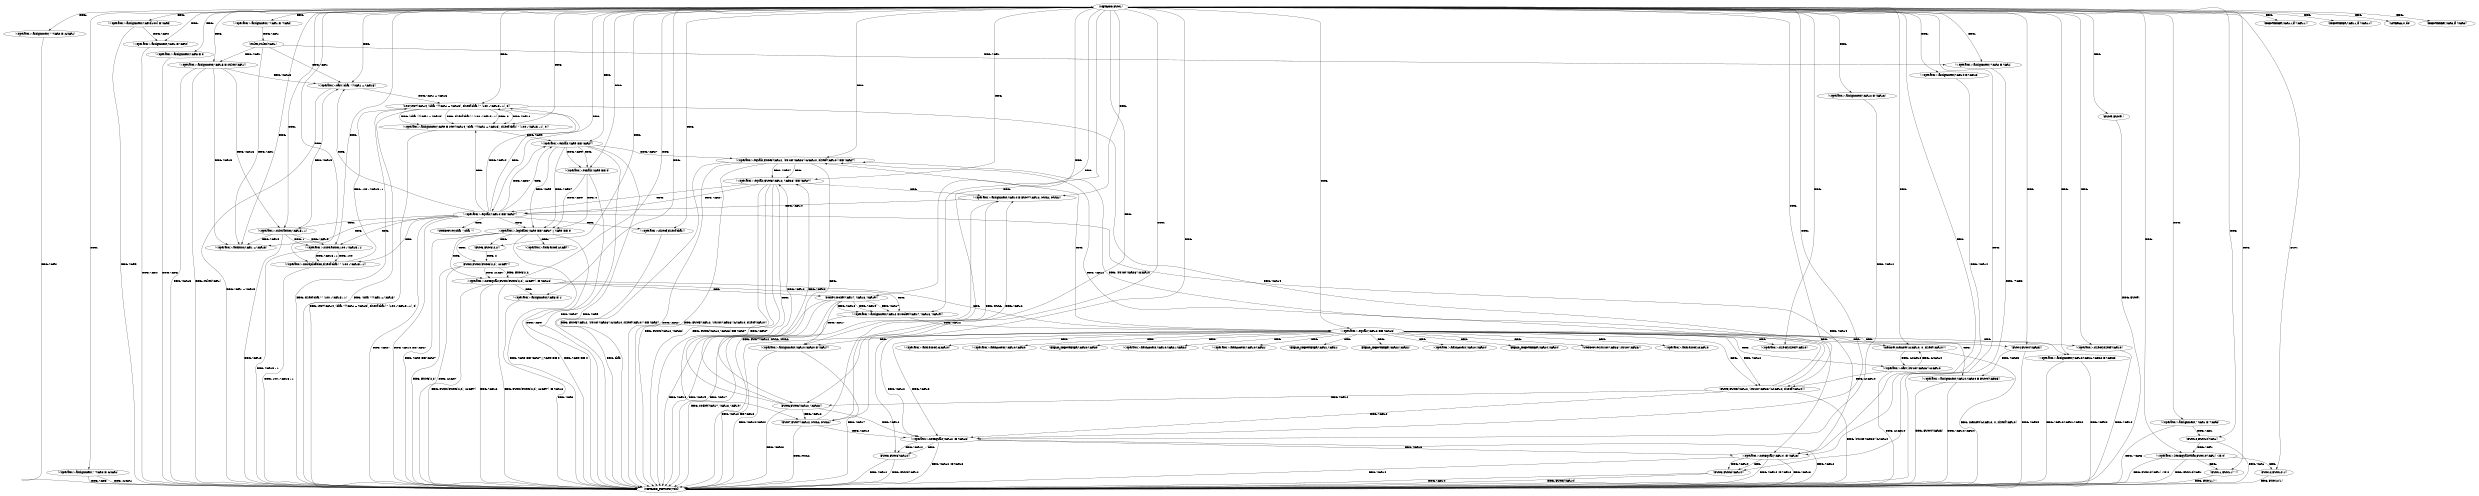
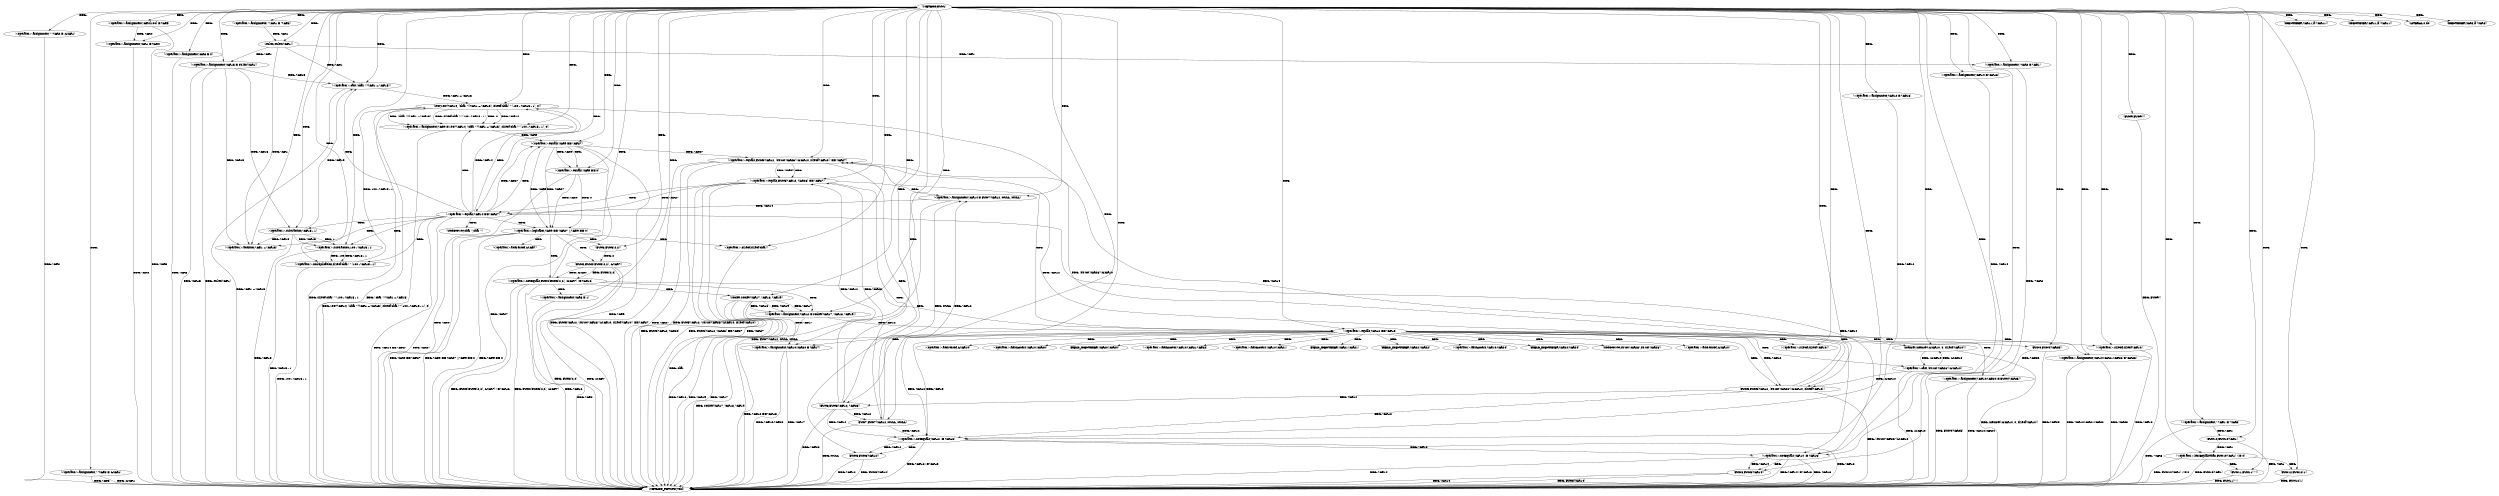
  digraph {
    n1 [label="(METHOD,FUN1)"]
    n2 [label="(<operator>.assignment,* *VAR2 = &VAR1)"]
    n3 [label="(<operator>.assignment,* *VAR3 = &VAR1)"]
    n4 [label="(<operator>.assignment,VAR4[100] = VAR5)"]
    n5 [label="(<operator>.assignment,VAR1 = VAR4)"]
    n6 [label="(<operator>.assignment,* VAR1 = *VAR2)"]
    n7 [label="(<operator>.assignment,VAR8 = 0)"]
    n8 [label="(<operator>.assignment,VAR12 = VAR13)"]
    n9 [label="(<operator>.assignment,VAR14 = VAR13)"]
    n10 [label="(<operator>.assignment,VAR15 = strlen(VAR1))"]
    n11 [label="(strlen,strlen(VAR1))"]
    n12 [label="(FUN3,FUN3(2,2))"]
    n13 [label="(<operator>.assignment,VAR8 = 1)"]
    n14 [label="(<operator>.assignment,VAR12 = socket(VAR17, VAR18, VAR19))"]
    n15 [label="(socket,socket(VAR17, VAR18, VAR19))"]
    n16 [label="(<operator>.equals,VAR12 == VAR13)"]
    n17 [label="(memset,memset(&VAR10, 0, sizeof(VAR10)))"]
    n18 [label="(<operator>.sizeOf,sizeof(VAR10))"]
    n19 [label="(<operator>.assignment,VAR10.VAR20 = VAR17)"]
    n20 [label="(<operator>.assignment,VAR10.VAR21.VAR22 = VAR23)"]
    n21 [label="(FUN4,FUN4(VAR25))"]
    n22 [label="(<operator>.equals,FUN5(VAR12, (struct VAR26*)&VAR10, sizeof(VAR10)) == VAR27)"]
    n23 [label="(FUN5,FUN5(VAR12, (struct VAR26*)&VAR10, sizeof(VAR10)))"]
    n24 [label="(<operator>.sizeOf,sizeof(VAR10))"]
    n25 [label="(<operator>.equals,FUN6(VAR12, VAR28) == VAR27)"]
    n26 [label="(FUN6,FUN6(VAR12, VAR28))"]
    n27 [label="(<operator>.assignment,VAR14 = FUN7(VAR12, NULL, NULL))"]
    n28 [label="(FUN7,FUN7(VAR12, NULL, NULL))"]
    n29 [label="(<operator>.equals,VAR14 == VAR27)"]
    n30 [label="(<operator>.assignment,VAR9 = recv(VAR14, (char *)(VAR1 + VAR15), sizeof(char) * (100 - VAR15 - 1), 0))"]
    n31 [label="(recv,recv(VAR14, (char *)(VAR1 + VAR15), sizeof(char) * (100 - VAR15 - 1), 0))"]
    n32 [label="(<operator>.cast,(char *)(VAR1 + VAR15))"]
    n33 [label="(<operator>.addition,VAR1 + VAR15)"]
    n34 [label="(<operator>.multiplication,sizeof(char) * (100 - VAR15 - 1))"]
    n35 [label="(<operator>.sizeOf,sizeof(char))"]
    n36 [label="(<operator>.subtraction,100 - VAR15 - 1)"]
    n37 [label="(<operator>.subtraction,VAR15 - 1)"]
    n38 [label="(<operator>.equals,VAR9 == VAR27)"]
    n39 [label="(<operator>.equals,VAR9 == 0)"]
    n40 [label="(IDENTIFIER,VAR11,if (VAR11))"]
    n41 [label="(IDENTIFIER,VAR11,if (VAR11))"]
    n42 [label="(LITERAL,0,do)"]
    n43 [label="(<operator>.notEquals,VAR12 != VAR13)"]
    n44 [label="(FUN8,FUN8(VAR12))"]
    n45 [label="(<operator>.notEquals,VAR14 != VAR13)"]
    n46 [label="(FUN8,FUN8(VAR14))"]
    n47 [label="(IDENTIFIER,VAR8,if (VAR8))"]
    n48 [label="(FUN9,FUN9())"]
    n49 [label="(<operator>.assignment,*VAR2 = VAR1)"]
    n50 [label="(<operator>.assignment,* VAR1 = *VAR3)"]
    n51 [label="(<operator>.lessEqualsThan,FUN10(VAR1) <= 0)"]
    n52 [label="(FUN10,FUN10(VAR1))"]
    n53 [label="(FUN11,FUN11(\"\"))"]
    n54 [label="(FUN12,FUN12(1))"]
    n55 [label="(METHOD_RETURN,void)"]
    n56 [label="(<operator>.notEquals,FUN2(FUN3(2,2), &VAR7) != VAR16)"]
    n57 [label="(FUN2,FUN2(FUN3(2,2), &VAR7))"]
    n58 [label="(<operator>.assignment,VAR10.VAR24 = FUN4(VAR25))"]
    n59 [label="(<operator>.cast,(struct VAR26*)&VAR10)"]
    n60 [label="(<operator>.addressOf,&VAR10)"]
    n61 [label="(<operator>.fieldAccess,VAR10.VAR20)"]
    n62 [label="(FIELD_IDENTIFIER,VAR20,VAR20)"]
    n63 [label="(<operator>.fieldAccess,VAR10.VAR21.VAR22)"]
    n64 [label="(<operator>.fieldAccess,VAR10.VAR21)"]
    n65 [label="(FIELD_IDENTIFIER,VAR21,VAR21)"]
    n66 [label="(FIELD_IDENTIFIER,VAR22,VAR22)"]
    n67 [label="(<operator>.fieldAccess,VAR10.VAR24)"]
    n68 [label="(FIELD_IDENTIFIER,VAR24,VAR24)"]
    n69 [label="(UNKNOWN,struct VAR26*,struct VAR26*)"]
    n70 [label="(<operator>.addressOf,&VAR10)"]
    n71 [label="(<operator>.logicalOr,VAR9 == VAR27 || VAR9 == 0)"]
    n72 [label="(UNKNOWN,char *,char *)"]
    n73 [label="(<operator>.addressOf,&VAR7)"]
    n1 -> n2 [label="DDG: "]
    n1 -> n3 [label="DDG: "]
    n1 -> n4 [label="DDG: "]
    n1 -> n5 [label="DDG: "]
    n1 -> n6 [label="DDG: "]
    n1 -> n7 [label="DDG: "]
    n1 -> n8 [label="DDG: "]
    n1 -> n9 [label="DDG: "]
    n1 -> n10 [label="DDG: "]
+   n1 -> n11 [label="DDG: "]
    n1 -> n12 [label="DDG: "]
    n1 -> n13 [label="DDG: "]
    n1 -> n14 [label="DDG: "]
    n1 -> n15 [label="DDG: "]
    n1 -> n16 [label="DDG: "]
    n1 -> n17 [label="DDG: "]
    n1 -> n18 [label="DDG: "]
    n1 -> n19 [label="DDG: "]
    n1 -> n20 [label="DDG: "]
    n1 -> n21 [label="DDG: "]
    n1 -> n22 [label="DDG: "]
    n1 -> n23 [label="DDG: "]
    n1 -> n24 [label="DDG: "]
    n1 -> n25 [label="DDG: "]
    n1 -> n26 [label="DDG: "]
    n1 -> n27 [label="DDG: "]
    n1 -> n28 [label="DDG: "]
    n1 -> n29 [label="DDG: "]
    n1 -> n30 [label="DDG: "]
    n1 -> n31 [label="DDG: "]
    n1 -> n32 [label="DDG: "]
    n1 -> n33 [label="DDG: "]
    n1 -> n34 [label="DDG: "]
    n1 -> n35 [label="DDG: "]
    n1 -> n36 [label="DDG: "]
    n1 -> n37 [label="DDG: "]
    n1 -> n38 [label="DDG: "]
    n1 -> n39 [label="DDG: "]
    n1 -> n40 [label="DDG: "]
    n1 -> n41 [label="DDG: "]
    n1 -> n42 [label="DDG: "]
    n1 -> n43 [label="DDG: "]
    n1 -> n44 [label="DDG: "]
    n1 -> n45 [label="DDG: "]
    n1 -> n46 [label="DDG: "]
    n1 -> n47 [label="DDG: "]
    n1 -> n48 [label="DDG: "]
    n1 -> n49 [label="DDG: "]
    n1 -> n50 [label="DDG: "]
    n1 -> n51 [label="DDG: "]
    n1 -> n52 [label="DDG: "]
    n1 -> n53 [label="DDG: "]
-   n1 -> n54 [label="FUN: "]
+   n1 -> n54 [label="DDG: "]
    n2 -> n55 [label="DDG: VAR2"]
    n3 -> n55 [label="DDG: VAR3"]
    n3 -> n55 [label="DDG: &VAR1"]
    n4 -> n5 [label="DDG: VAR4"]
    n4 -> n55 [label="DDG: VAR5"]
    n5 -> n55 [label="DDG: VAR4"]
    n6 -> n11 [label="DDG: VAR1"]
    n7 -> n55 [label="DDG: VAR8"]
    n8 -> n43 [label="DDG: VAR12"]
    n9 -> n45 [label="DDG: VAR14"]
    n10 -> n32 [label="DDG: VAR15"]
    n10 -> n33 [label="DDG: VAR15"]
    n10 -> n37 [label="DDG: VAR15"]
    n10 -> n55 [label="DDG: VAR15"]
    n10 -> n55 [label="DDG: strlen(VAR1)"]
    n11 -> n10 [label="DDG: VAR1"]
    n11 -> n32 [label="DDG: VAR1"]
    n11 -> n33 [label="DDG: VAR1"]
    n11 -> n49 [label="DDG: VAR1"]
    n12 -> n57 [label="DDG: 2"]
    n13 -> n55 [label="DDG: VAR8"]
    n14 -> n16 [label="DDG: VAR12"]
    n14 -> n55 [label="DDG: socket(VAR17, VAR18, VAR19)"]
    n15 -> n14 [label="DDG: VAR17"]
    n15 -> n14 [label="DDG: VAR18"]
    n15 -> n14 [label="DDG: VAR19"]
    n15 -> n19 [label="DDG: VAR17"]
    n15 -> n55 [label="DDG: VAR18"]
    n15 -> n55 [label="DDG: VAR19"]
    n15 -> n55 [label="DDG: VAR17"]
    n16 -> n17 [label="CDG: "]
    n16 -> n18 [label="CDG: "]
    n16 -> n19 [label="CDG: "]
    n16 -> n20 [label="CDG: "]
    n16 -> n21 [label="CDG: "]
    n16 -> n22 [label="CDG: "]
    n16 -> n23 [label="DDG: VAR12"]
    n16 -> n23 [label="CDG: "]
    n16 -> n24 [label="CDG: "]
    n16 -> n43 [label="DDG: VAR12"]
    n16 -> n43 [label="DDG: VAR13"]
    n16 -> n55 [label="DDG: VAR12 == VAR13"]
    n16 -> n58 [label="CDG: "]
    n16 -> n59 [label="CDG: "]
    n16 -> n60 [label="CDG: "]
    n16 -> n61 [label="CDG: "]
    n16 -> n62 [label="CDG: "]
    n16 -> n63 [label="CDG: "]
    n16 -> n64 [label="CDG: "]
    n16 -> n65 [label="CDG: "]
    n16 -> n66 [label="CDG: "]
    n16 -> n67 [label="CDG: "]
    n16 -> n68 [label="CDG: "]
    n16 -> n69 [label="CDG: "]
    n16 -> n70 [label="CDG: "]
    n17 -> n55 [label="DDG: memset(&VAR10, 0, sizeof(VAR10))"]
    n17 -> n59 [label="DDG: &VAR10"]
    n19 -> n55 [label="DDG: VAR17"]
    n19 -> n55 [label="DDG: VAR10.VAR20"]
    n20 -> n55 [label="DDG: VAR10.VAR21.VAR22"]
    n20 -> n55 [label="DDG: VAR23"]
    n21 -> n55 [label="DDG: VAR25"]
    n21 -> n58 [label="DDG: VAR25"]
    n22 -> n25 [label="DDG: VAR27"]
    n22 -> n25 [label="CDG: "]
    n22 -> n26 [label="CDG: "]
    n22 -> n55 [label="DDG: FUN5(VAR12, (struct VAR26*)&VAR10, sizeof(VAR10)) == VAR27"]
    n22 -> n55 [label="DDG: VAR27"]
    n22 -> n55 [label="DDG: FUN5(VAR12, (struct VAR26*)&VAR10, sizeof(VAR10))"]
    n23 -> n22 [label="DDG: VAR12"]
    n23 -> n22 [label="DDG: (struct VAR26*)&VAR10"]
    n23 -> n26 [label="DDG: VAR12"]
    n23 -> n43 [label="DDG: VAR12"]
    n23 -> n55 [label="DDG: (struct VAR26*)&VAR10"]
    n24 -> n55 [label="DDG: VAR10"]
    n25 -> n27 [label="CDG: "]
    n25 -> n28 [label="CDG: "]
    n25 -> n29 [label="DDG: VAR27"]
    n25 -> n29 [label="CDG: "]
    n25 -> n55 [label="DDG: FUN6(VAR12, VAR28) == VAR27"]
    n25 -> n55 [label="DDG: VAR27"]
    n25 -> n55 [label="DDG: FUN6(VAR12, VAR28)"]
    n26 -> n25 [label="DDG: VAR12"]
    n26 -> n25 [label="DDG: VAR28"]
    n26 -> n28 [label="DDG: VAR12"]
    n26 -> n43 [label="DDG: VAR12"]
    n26 -> n55 [label="DDG: VAR28"]
    n27 -> n29 [label="DDG: VAR14"]
    n27 -> n55 [label="DDG: FUN7(VAR12, NULL, NULL)"]
    n28 -> n27 [label="DDG: VAR12"]
    n28 -> n27 [label="DDG: NULL"]
    n28 -> n43 [label="DDG: VAR12"]
    n28 -> n55 [label="DDG: NULL"]
    n29 -> n30 [label="CDG: "]
    n29 -> n31 [label="DDG: VAR14"]
    n29 -> n31 [label="CDG: "]
    n29 -> n32 [label="CDG: "]
    n29 -> n33 [label="CDG: "]
    n29 -> n34 [label="CDG: "]
-   n29 -> n35 [label="CDG: "]
+   n71 -> n35 [label="CDG: "]
    n29 -> n36 [label="CDG: "]
    n29 -> n37 [label="CDG: "]
    n29 -> n38 [label="DDG: VAR27"]
    n29 -> n38 [label="CDG: "]
    n29 -> n45 [label="DDG: VAR14"]
    n29 -> n55 [label="DDG: VAR14 == VAR27"]
    n29 -> n55 [label="DDG: VAR27"]
    n29 -> n71 [label="CDG: "]
    n29 -> n72 [label="CDG: "]
    n30 -> n38 [label="DDG: VAR9"]
    n30 -> n55 [label="DDG: recv(VAR14, (char *)(VAR1 + VAR15), sizeof(char) * (100 - VAR15 - 1), 0)"]
    n31 -> n30 [label="DDG: VAR14"]
    n31 -> n30 [label="DDG: (char *)(VAR1 + VAR15)"]
    n31 -> n30 [label="DDG: sizeof(char) * (100 - VAR15 - 1)"]
    n31 -> n30 [label="DDG: 0"]
    n31 -> n45 [label="DDG: VAR14"]
    n31 -> n55 [label="DDG: (char *)(VAR1 + VAR15)"]
    n31 -> n55 [label="DDG: sizeof(char) * (100 - VAR15 - 1)"]
    n32 -> n31 [label="DDG: VAR1 + VAR15"]
    n32 -> n55 [label="DDG: VAR1 + VAR15"]
    n34 -> n31 [label="DDG: 100 - VAR15 - 1"]
    n34 -> n55 [label="DDG: 100 - VAR15 - 1"]
    n35 -> n55 [label="DDG: char"]
    n36 -> n34 [label="DDG: 100"]
    n36 -> n34 [label="DDG: VAR15 - 1"]
    n36 -> n55 [label="DDG: VAR15 - 1"]
    n37 -> n32 [label="DDG: VAR15"]
    n37 -> n33 [label="DDG: VAR15"]
    n37 -> n36 [label="DDG: VAR15"]
    n37 -> n36 [label="DDG: 1"]
    n37 -> n55 [label="DDG: VAR15"]
    n38 -> n22 [label="DDG: VAR27"]
    n38 -> n39 [label="DDG: VAR9"]
    n38 -> n39 [label="CDG: "]
    n38 -> n55 [label="DDG: VAR27"]
    n38 -> n55 [label="DDG: VAR9"]
    n38 -> n71 [label="DDG: VAR9"]
    n38 -> n71 [label="DDG: VAR27"]
    n39 -> n55 [label="DDG: VAR9"]
    n39 -> n71 [label="DDG: VAR9"]
    n39 -> n71 [label="DDG: 0"]
    n43 -> n44 [label="DDG: VAR12"]
    n43 -> n44 [label="CDG: "]
    n43 -> n45 [label="DDG: VAR13"]
    n43 -> n55 [label="DDG: VAR12 != VAR13"]
    n43 -> n55 [label="DDG: VAR12"]
    n44 -> n55 [label="DDG: VAR12"]
    n44 -> n55 [label="DDG: FUN8(VAR12)"]
    n45 -> n46 [label="DDG: VAR14"]
    n45 -> n46 [label="CDG: "]
    n45 -> n55 [label="DDG: VAR14 != VAR13"]
    n45 -> n55 [label="DDG: VAR13"]
    n45 -> n55 [label="DDG: VAR14"]
    n46 -> n55 [label="DDG: FUN8(VAR14)"]
    n46 -> n55 [label="DDG: VAR14"]
    n48 -> n55 [label="DDG: FUN9()"]
    n49 -> n55 [label="DDG: *VAR2"]
    n50 -> n52 [label="DDG: VAR1"]
    n50 -> n55 [label="DDG: *VAR3"]
    n51 -> n53 [label="CDG: "]
    n51 -> n54 [label="CDG: "]
    n51 -> n55 [label="DDG: FUN10(VAR1) <= 0"]
    n51 -> n55 [label="DDG: FUN10(VAR1)"]
    n52 -> n51 [label="DDG: VAR1"]
    n52 -> n55 [label="DDG: VAR1"]
    n53 -> n55 [label="DDG: FUN11(\"\")"]
    n54 -> n55 [label="DDG: FUN12(1)"]
    n56 -> n1 [label="DDG: "]
    n56 -> n13 [label="CDG: "]
    n56 -> n14 [label="CDG: "]
    n56 -> n15 [label="CDG: "]
    n56 -> n16 [label="CDG: "]
    n56 -> n55 [label="DDG: FUN2(FUN3(2,2), &VAR7) != VAR16"]
    n56 -> n55 [label="DDG: FUN2(FUN3(2,2), &VAR7)"]
    n56 -> n55 [label="DDG: VAR16"]
    n57 -> n55 [label="DDG: FUN3(2,2)"]
    n57 -> n55 [label="DDG: &VAR7"]
    n57 -> n56 [label="DDG: FUN3(2,2)"]
    n57 -> n56 [label="DDG: &VAR7"]
    n58 -> n55 [label="DDG: VAR10.VAR24"]
    n58 -> n55 [label="DDG: FUN4(VAR25)"]
    n59 -> n17 [label="DDG: &VAR10"]
    n59 -> n23 [label="DDG: &VAR10"]
    n59 -> n55 [label="DDG: &VAR10"]
    n71 -> n12 [label="CDG: "]
    n71 -> n55 [label="DDG: VAR9 == VAR27"]
    n71 -> n55 [label="DDG: VAR9 == VAR27 || VAR9 == 0"]
    n71 -> n55 [label="DDG: VAR9 == 0"]
    n71 -> n56 [label="CDG: "]
    n71 -> n57 [label="CDG: "]
    n71 -> n73 [label="CDG: "]
  }
